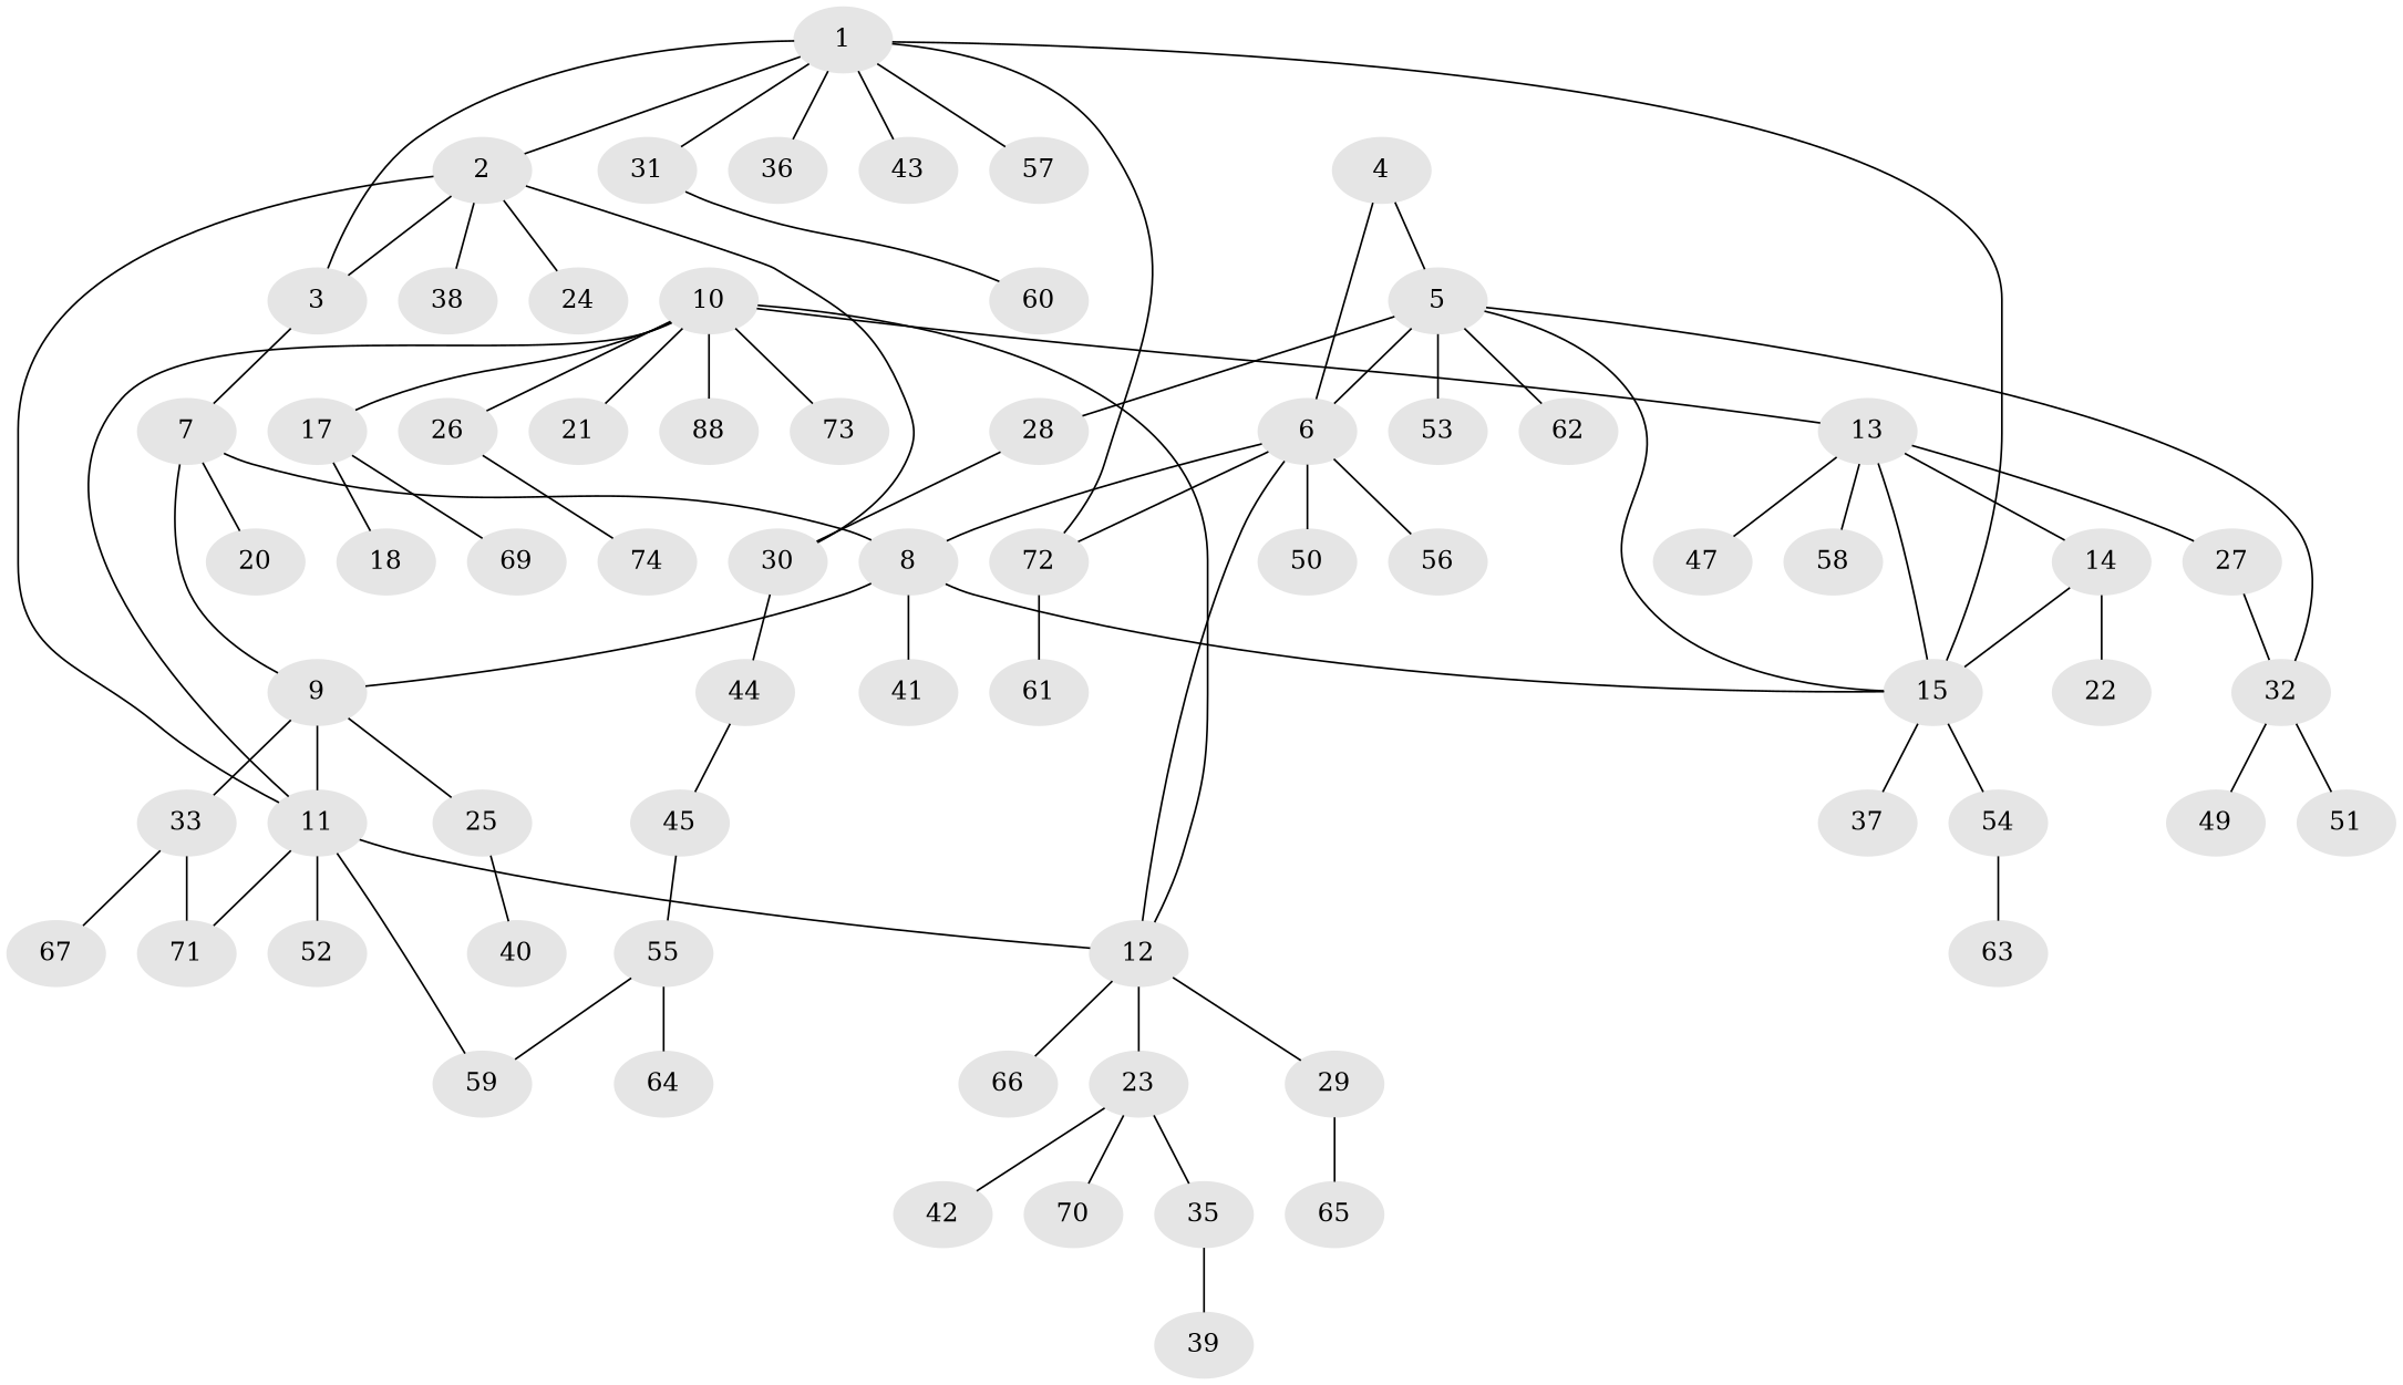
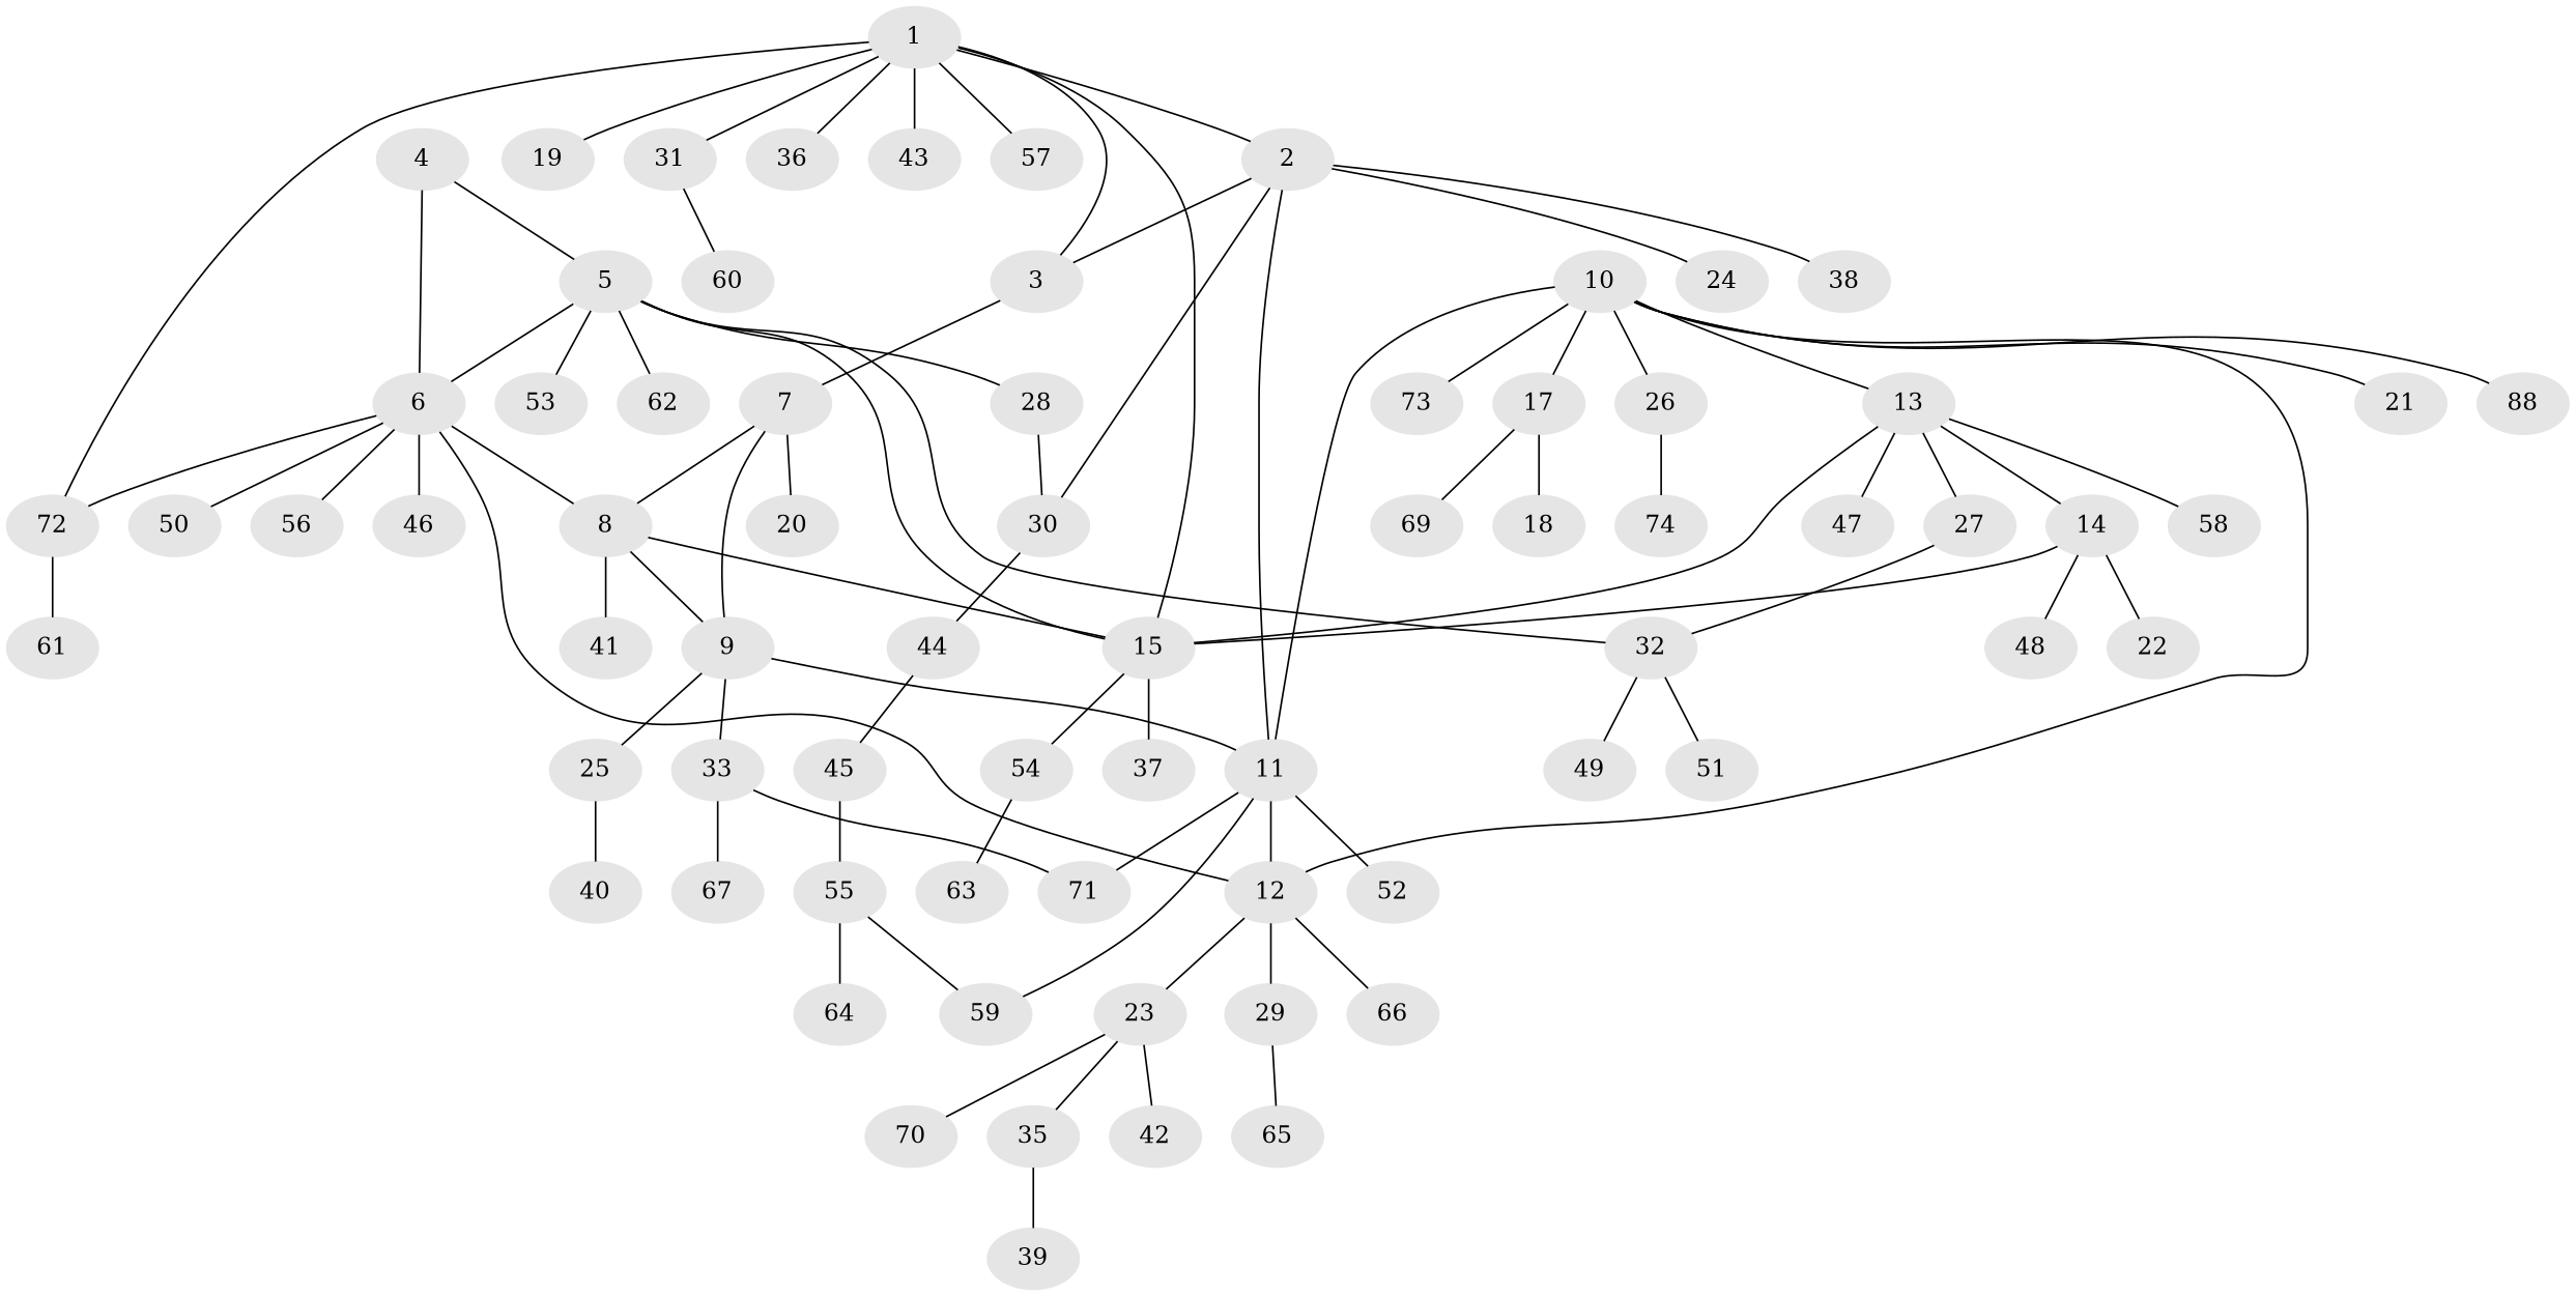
  graph {
    node [color=gray90 style=filled]
    1
    2
    3
    15
+   19
    31
    36
    43
    57
    72
    11
    24
    30
    38
    7
    4
    5
    6
    37
    54
    60
    61
    12
    52
    59
    71
    44
    8
    9
    20
    28
    32
    53
    62
+   46
    50
    56
    49
    51
    41
    23
    29
    66
    25
    33
    40
    67
    10
    13
    17
    21
    26
    n53 [label=88]
    73
    14
    27
    47
    58
    18
    69
    74
    35
    42
    70
    65
    22
+   48
    63
    39
    45
    55
    64
    1 -- 2
    1 -- 3
    1 -- 15
+   1 -- 19
    1 -- 31
    1 -- 36
    1 -- 43
    1 -- 57
    1 -- 72
    2 -- 3
    2 -- 11
    2 -- 24
    2 -- 30
    2 -- 38
    3 -- 7
    15 -- 37
    15 -- 54
    31 -- 60
    72 -- 61
    11 -- 12
    11 -- 52
    11 -- 59
    11 -- 71
    30 -- 44
    7 -- 8
    7 -- 9
    7 -- 20
    4 -- 5
    4 -- 6
    5 -- 15
    5 -- 6
    5 -- 28
    5 -- 32
    5 -- 53
    5 -- 62
    6 -- 72
    6 -- 12
    6 -- 8
+   6 -- 46
    6 -- 50
    6 -- 56
    54 -- 63
    12 -- 23
    12 -- 29
    12 -- 66
    44 -- 45
    8 -- 15
    8 -- 9
    8 -- 41
    9 -- 11
    9 -- 25
    9 -- 33
    28 -- 30
    32 -- 49
    32 -- 51
    23 -- 35
    23 -- 42
    23 -- 70
    29 -- 65
    25 -- 40
    33 -- 71
    33 -- 67
    10 -- 11
    10 -- 12
    10 -- 13
    10 -- 17
    10 -- 21
    10 -- 26
    10 -- n53
    10 -- 73
    13 -- 15
    13 -- 14
    13 -- 27
    13 -- 47
    13 -- 58
    17 -- 18
    17 -- 69
    26 -- 74
    14 -- 15
    14 -- 22
+   14 -- 48
    27 -- 32
    35 -- 39
    45 -- 55
    55 -- 59
    55 -- 64
  }
